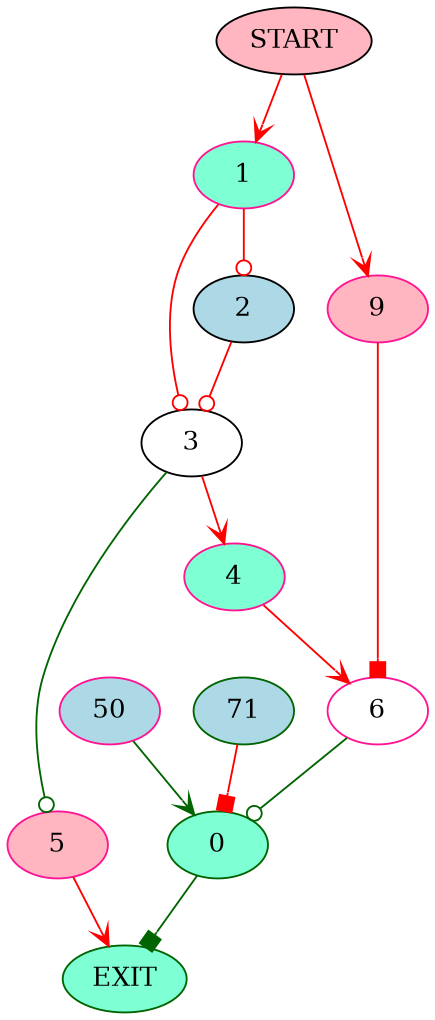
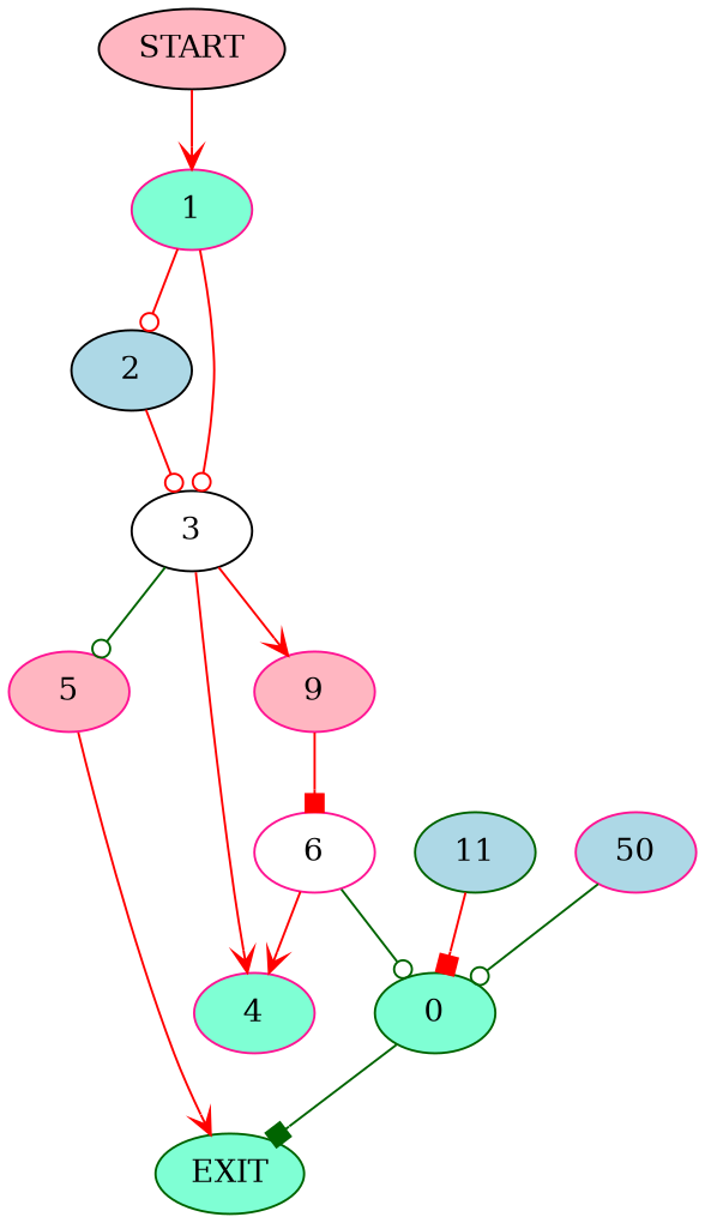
  digraph {
    node [color=deeppink fillcolor=aquamarine style=filled]
    edge [arrowhead=odot color=red]
    n1 [color=black fillcolor=lightpink label=START]
    1
    9 [fillcolor=lightpink]
    2 [color=black fillcolor=lightblue]
    3 [color=black fillcolor=white]
    6 [fillcolor=white]
    n7 [color=darkgreen label=EXIT]
    4
    5 [fillcolor=lightpink]
    n10 [color=darkgreen label=0]
    n11 [fillcolor=lightblue label=50]
-   11 [color=darkgreen fillcolor=lightblue label=71]
+   11 [color=darkgreen fillcolor=lightblue]
    n1 -> 1 [arrowhead=vee]
-   n1 -> 9 [arrowhead=vee]
+   3 -> 9 [arrowhead=vee]
    1 -> 2
    1 -> 3
    9 -> 6 [arrowhead=box]
    2 -> 3
    3 -> 4 [arrowhead=vee]
    3 -> 5 [color=darkgreen]
    6 -> n10 [color=darkgreen]
-   4 -> 6 [arrowhead=vee]
+   6 -> 4 [arrowhead=vee]
    5 -> n7 [arrowhead=vee]
    n10 -> n7 [arrowhead=box color=darkgreen]
-   n11 -> n10 [arrowhead=vee color=darkgreen]
+   n11 -> n10 [color=darkgreen]
    11 -> n10 [arrowhead=box]
  }
